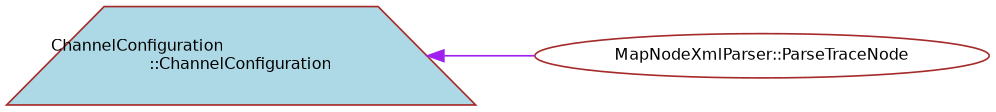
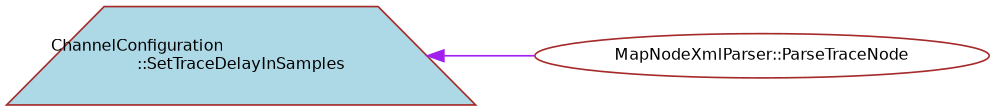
  digraph {
    rankdir=LR
    node [color=brown fontname=Helvetica fontsize=10 style=filled]
-   n1 [fillcolor=lightblue fontcolor=black height=0.2 label="ChannelConfiguration\l::ChannelConfiguration" shape=trapezium width=0.4]
+   n1 [fillcolor=lightblue fontcolor=black height=0.2 label="ChannelConfiguration\l::SetTraceDelayInSamples" shape=trapezium width=0.4]
    n2 [fillcolor=white height=0.2 label="MapNodeXmlParser::ParseTraceNode" shape=ellipse width=0.4]
    n1 -> n2 [color=purple dir=back fontname=Helvetica fontsize=10 labelfontname=Helvetica labelfontsize=10 style=solid]
  }
